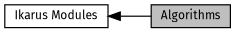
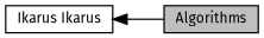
  digraph {
    rankdir=LR
    fontname="Fira Sans"
    node [color=black fontname="Fira Sans" fontsize=10 shape=box style=filled]
    n1 [fillcolor=grey75 fontcolor=black height=0.2 label=Algorithms width=0.4]
-   n2 [fillcolor=white height=0.2 label="Ikarus Modules" width=0.4]
+   n2 [fillcolor=white height=0.2 label="Ikarus Ikarus" width=0.4]
    n2 -> n1 [dir=back fontname="Fira Sans" fontsize=10 labelfontname=Helvetica labelfontsize=10 shape=plaintext style=solid]
  }
